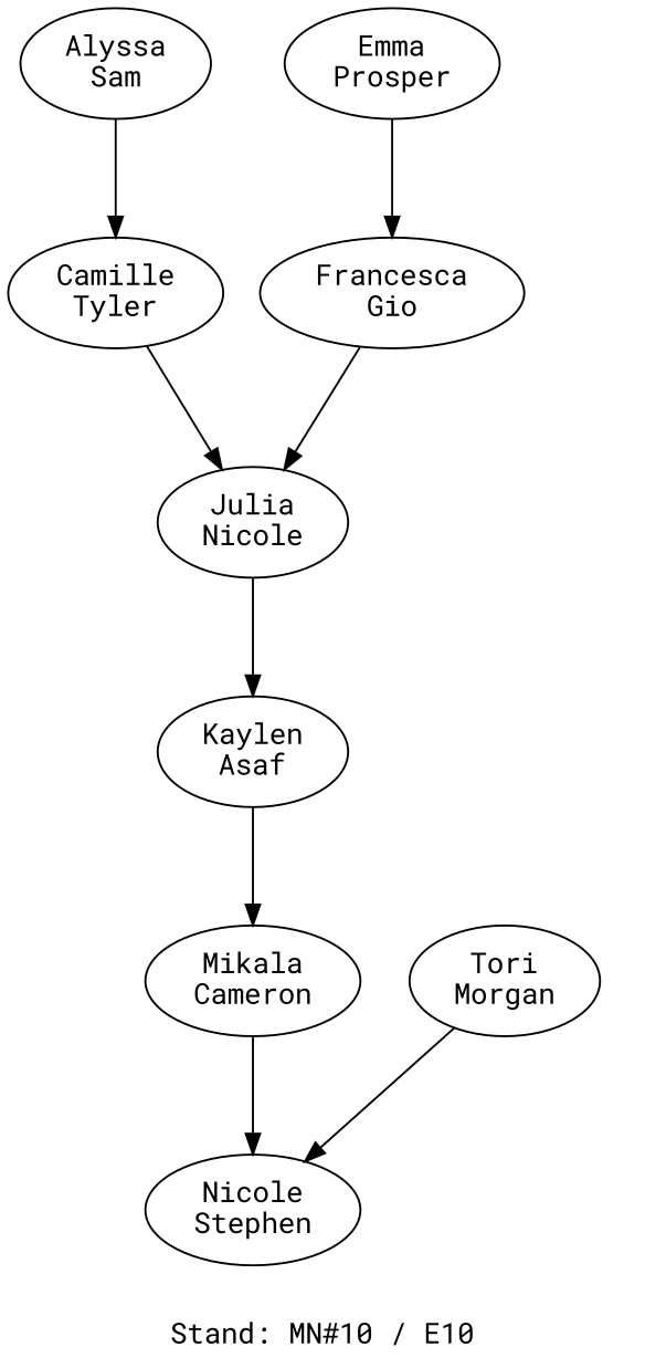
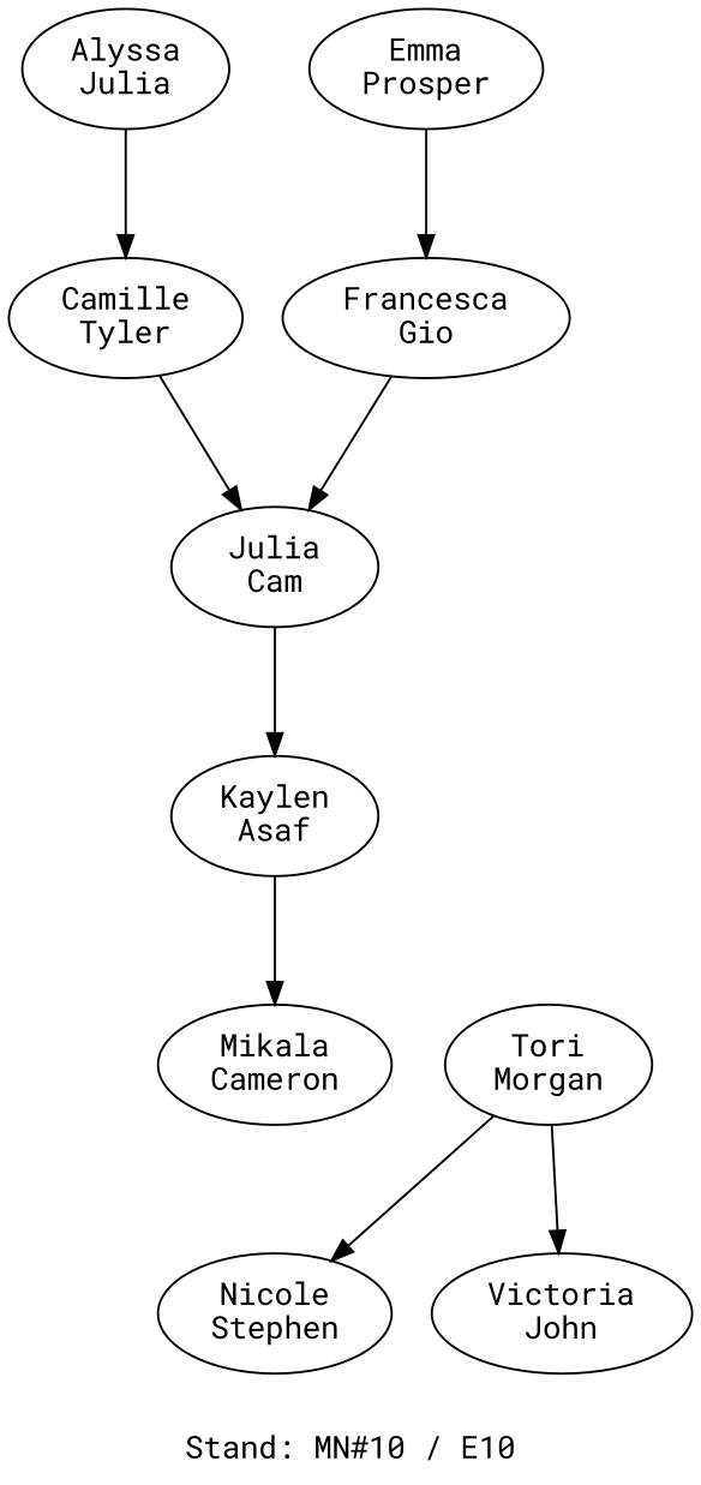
  digraph {
    fontname="Roboto Mono"
    label="Stand: MN#10 / E10"
    labelloc=b
    ranksep=0.8
    node [fontname="Roboto Mono"]
    edge [fontname="Roboto Mono"]
-   n1 [label="Alyssa\nSam"]
+   n1 [label="Alyssa\nJulia"]
    n2 [label="Camille\nTyler"]
-   n3 [label="Julia\nNicole"]
+   n3 [label="Julia\nCam"]
    n4 [label="Emma\nProsper"]
    n5 [label="Francesca\nGio"]
    n6 [label="Kaylen\nAsaf"]
    n7 [label="Mikala\nCameron"]
    n8 [label="Nicole\nStephen"]
    n9 [label="Tori\nMorgan"]
+   n10 [label="Victoria\nJohn"]
    n1 -> n2
    n2 -> n3
    n3 -> n6
    n4 -> n5
    n5 -> n3
    n6 -> n7
-   n7 -> n8
    n9 -> n8
+   n9 -> n10
  }
